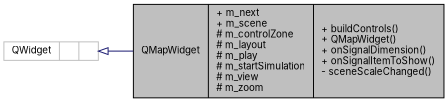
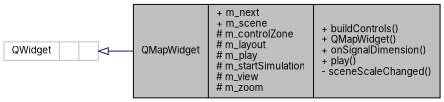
  digraph {
    rankdir=LR
    fontname=Inter
    node [fontname=Inter fontsize=10 shape=record]
-   n1 [color=black fillcolor=grey75 fontcolor=black height=0.2 label="{QMapWidget\n|+ m_next\l+ m_scene\l# m_controlZone\l# m_layout\l# m_play\l# m_startSimulation\l# m_view\l# m_zoom\l|+ buildControls()\l+ QMapWidget()\l+ onSignalDimension()\l+ onSignalItemToShow()\l- sceneScaleChanged()\l}" style=filled width=0.4]
+   n1 [color=black fillcolor=grey75 fontcolor=black height=0.2 label="{QMapWidget\n|+ m_next\l+ m_scene\l# m_controlZone\l# m_layout\l# m_play\l# m_startSimulation\l# m_view\l# m_zoom\l|+ buildControls()\l+ QMapWidget()\l+ onSignalDimension()\l+ play()\l- sceneScaleChanged()\l}" style=filled width=0.4]
    n2 [color=grey75 height=0.2 label="{QWidget\n||}" width=0.4]
    n2 -> n1 [arrowtail=onormal color=midnightblue dir=back fontname=Inter fontsize=10 labelfontname=Helvetica labelfontsize=10 style=solid]
  }
